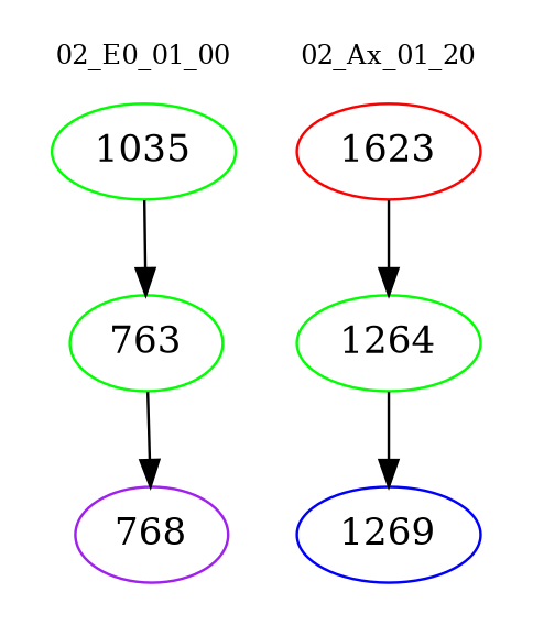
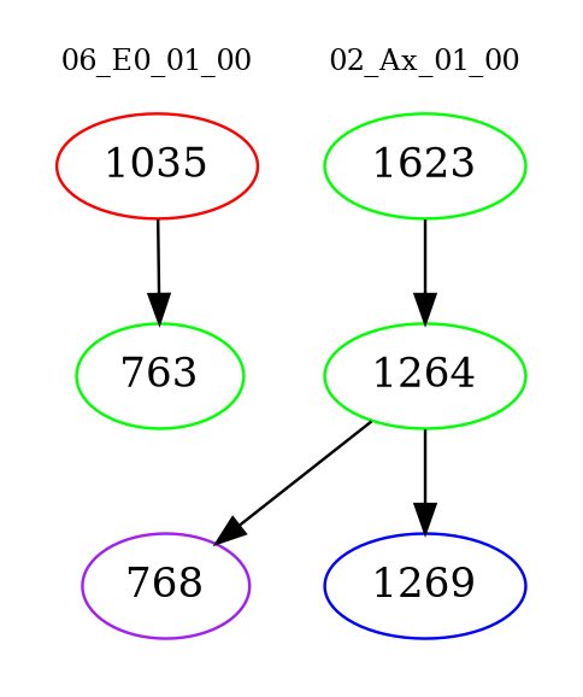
  digraph {
    node [color=green]
    edge [color=black]
    n1 [label=1264]
    n2 [color=blue label=1269]
-   n3 [color=red label=1623]
+   n3 [label=1623]
    n4 [label=763]
    n5 [color=purple label=768]
-   n6 [label=1035]
+   n6 [color=red label=1035]
    subgraph cluster_1 {
      color=white
      fontsize=10
-     label="02_Ax_01_20"
+     label="02_Ax_01_00"
      n1
      n2
      n3
    }
    subgraph cluster_2 {
      color=white
      fontsize=10
-     label="02_E0_01_00"
+     label="06_E0_01_00"
      n4
      n5
      n6
    }
    n1 -> n2
    n3 -> n1
-   n4 -> n5
+   n1 -> n5
    n6 -> n4
  }
